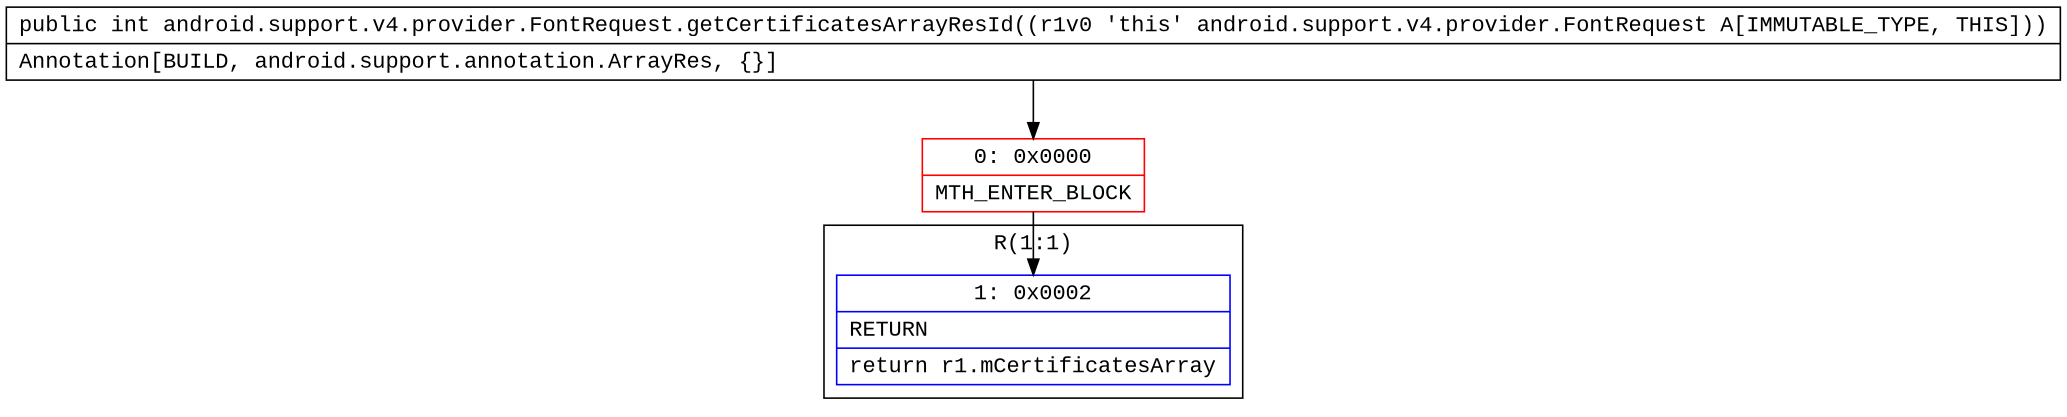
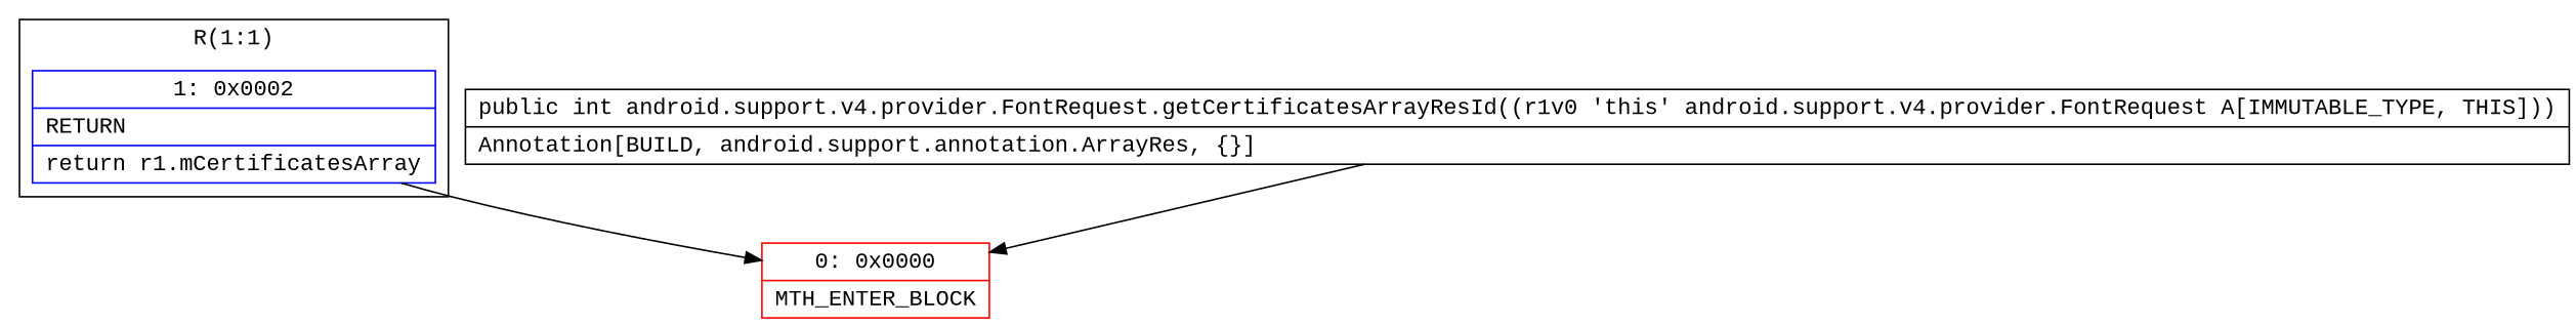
  digraph {
    fontname="Liberation Mono"
    node [shape=record fontname="Liberation Mono"]
    edge [fontname="Liberation Mono"]
    n1 [color=blue label="{1\:\ 0x0002|RETURN\l|return r1.mCertificatesArray\l}"]
    n2 [color=red label="{0\:\ 0x0000|MTH_ENTER_BLOCK\l}"]
    n3 [label="{public int android.support.v4.provider.FontRequest.getCertificatesArrayResId((r1v0 'this' android.support.v4.provider.FontRequest A[IMMUTABLE_TYPE, THIS]))  | Annotation[BUILD, android.support.annotation.ArrayRes, \{\}]\l}"]
    subgraph cluster_1 {
      label="R(1:1)"
      n1
    }
-   n2 -> n1
+   n1 -> n2
    n3 -> n2
  }
